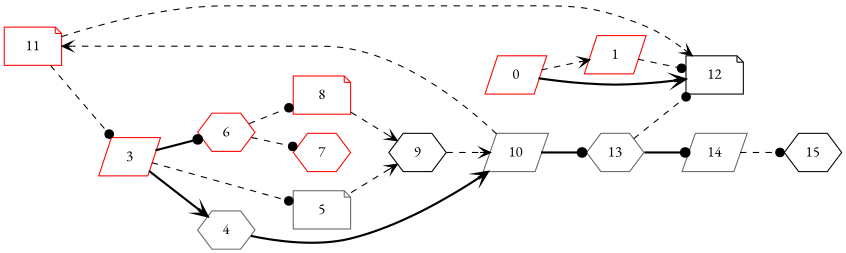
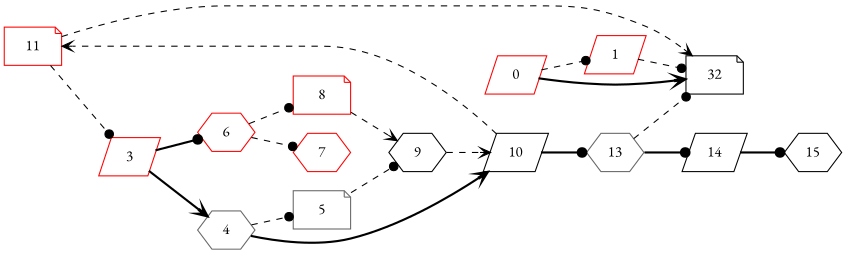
  digraph {
    fontname="EB Garamond"
    rankdir=LR
    node [color=red fontname="EB Garamond" shape=hexagon]
    edge [arrowhead=dot fontname="EB Garamond" style=dashed]
    0 [shape=parallelogram]
    1 [shape=parallelogram]
-   12 [color=black shape=note]
+   12 [color=black shape=note label=32]
    3 [shape=parallelogram]
    4 [color=gray40]
    6
    5 [color=gray40 shape=note]
-   10 [color=gray40 shape=parallelogram]
+   10 [color=black shape=parallelogram]
    7
    8 [shape=note]
    9 [color=black]
    11 [shape=note]
    13 [color=gray40]
-   14 [color=gray40 shape=parallelogram]
+   14 [color=black shape=parallelogram]
    15 [color=black]
-   0 -> 1 [arrowhead=vee]
+   0 -> 1
    0 -> 12 [arrowhead=vee style=bold]
    1 -> 12
    3 -> 4 [arrowhead=vee style=bold]
    3 -> 6 [style=bold]
-   3 -> 5
+   4 -> 5
    4 -> 10 [arrowhead=vee style=bold]
    6 -> 7
    6 -> 8
-   5 -> 9 [arrowhead=vee]
+   5 -> 9
    10 -> 11 [arrowhead=vee]
    10 -> 13 [style=bold]
    8 -> 9 [arrowhead=vee]
    9 -> 10 [arrowhead=vee]
    11 -> 12 [arrowhead=vee]
    11 -> 3
    13 -> 12
    13 -> 14 [style=bold]
-   14 -> 15
+   14 -> 15 [style=bold]
  }
